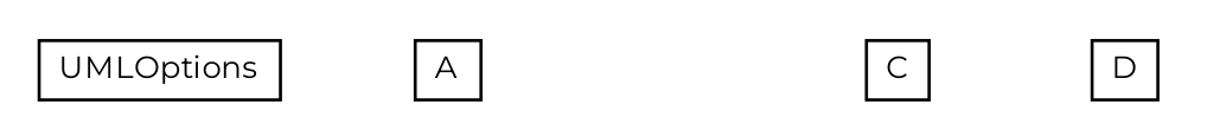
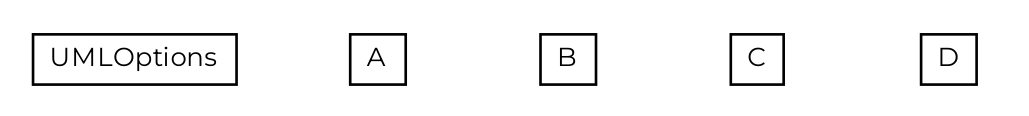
  digraph {
    nodesep=0.25
    ranksep=0.5
    fontname=Montserrat
    node [fontcolor=black fontname=Montserrat fontsize=10.0 shape=plaintext]
    n1 [label=<<table title="UMLOptions" border="0" cellborder="1" cellspacing="0" cellpadding="2" port="p"> 		<tr><td><table border="0" cellspacing="0" cellpadding="1"> <tr><td align="center" balign="center"> UMLOptions </td></tr> 		</table></td></tr> 		</table>>]
    n2 [label=<<table title="A" border="0" cellborder="1" cellspacing="0" cellpadding="2" port="p"> 		<tr><td><table border="0" cellspacing="0" cellpadding="1"> <tr><td align="center" balign="center"> A </td></tr> 		</table></td></tr> 		</table>>]
+   n3 [label=<<table title="B" border="0" cellborder="1" cellspacing="0" cellpadding="2" port="p"> 		<tr><td><table border="0" cellspacing="0" cellpadding="1"> <tr><td align="center" balign="center"> B </td></tr> 		</table></td></tr> 		</table>>]
    n4 [label=<<table title="C" border="0" cellborder="1" cellspacing="0" cellpadding="2" port="p"> 		<tr><td><table border="0" cellspacing="0" cellpadding="1"> <tr><td align="center" balign="center"> C </td></tr> 		</table></td></tr> 		</table>>]
    n5 [label=<<table title="D" border="0" cellborder="1" cellspacing="0" cellpadding="2" port="p"> 		<tr><td><table border="0" cellspacing="0" cellpadding="1"> <tr><td align="center" balign="center"> D </td></tr> 		</table></td></tr> 		</table>>]
  }
